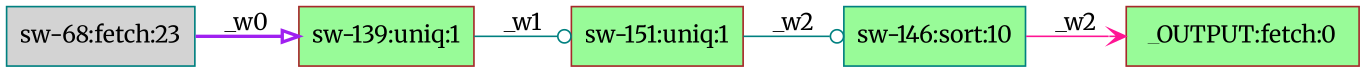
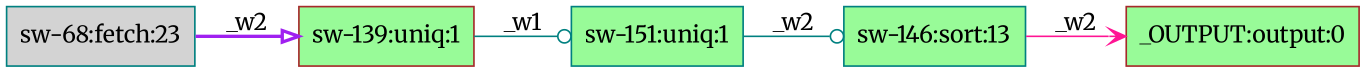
  digraph {
    fontname=Merriweather
    rankdir=LR
    node [color=brown fillcolor=palegreen fontname=Merriweather shape=box style=filled]
    edge [arrowhead=odot color=teal fontname=Merriweather style=solid]
-   n1 [label="_OUTPUT:fetch:0"]
+   n1 [label="_OUTPUT:output:0"]
    n2 [label="sw-139:uniq:1"]
-   n3 [label="sw-151:uniq:1"]
-   n4 [color=teal label="sw-146:sort:10"]
+   n3 [color=teal label="sw-151:uniq:1"]
+   n4 [color=teal label="sw-146:sort:13"]
    n5 [color=teal fillcolor=lightgrey label="sw-68:fetch:23"]
    n2 -> n3 [label=_w1]
    n3 -> n4 [label=_w2]
    n4 -> n1 [arrowhead=vee color=deeppink label=_w2]
-   n5 -> n2 [arrowhead=onormal color=purple label=_w0 style=bold]
+   n5 -> n2 [arrowhead=onormal color=purple label=_w2 style=bold]
  }
